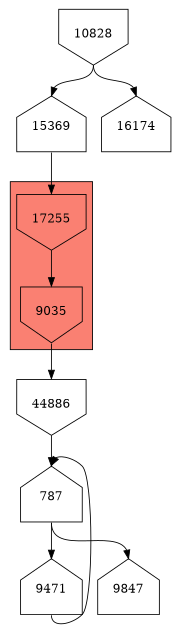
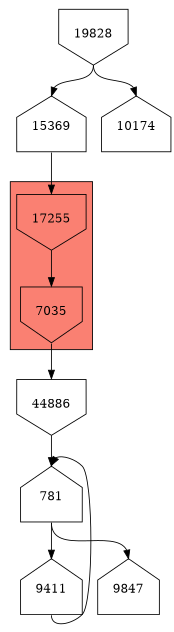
  digraph {
    node [shape=house]
    edge [headport=n tailport=s]
    17255 [height=1 shape=invhouse width=1]
-   7035 [height=1 shape=invhouse width=1 label=9035]
+   7035 [height=1 shape=invhouse width=1]
    n3 [height=1 label=44886 shape=invhouse width=1]
-   781 [height=1 width=1 label=787]
-   9411 [height=1 width=1 label=9471]
+   781 [height=1 width=1]
+   9411 [height=1 width=1]
    n6 [height=1 label=9847 width=1]
    n7 [height=1 label=15369 width=1]
-   19828 [height=1 shape=invhouse width=1 label=10828]
-   16174 [height=1 width=1]
+   19828 [height=1 shape=invhouse width=1]
+   16174 [height=1 width=1 label=10174]
    subgraph cluster_1 {
      fillcolor=salmon
      style=filled
      17255
      7035
    }
    17255 -> 7035
    7035 -> n3
    n3 -> 781
    781 -> 9411
    781 -> n6
    9411 -> 781
    n7 -> 17255
    19828 -> n7
    19828 -> 16174
  }
